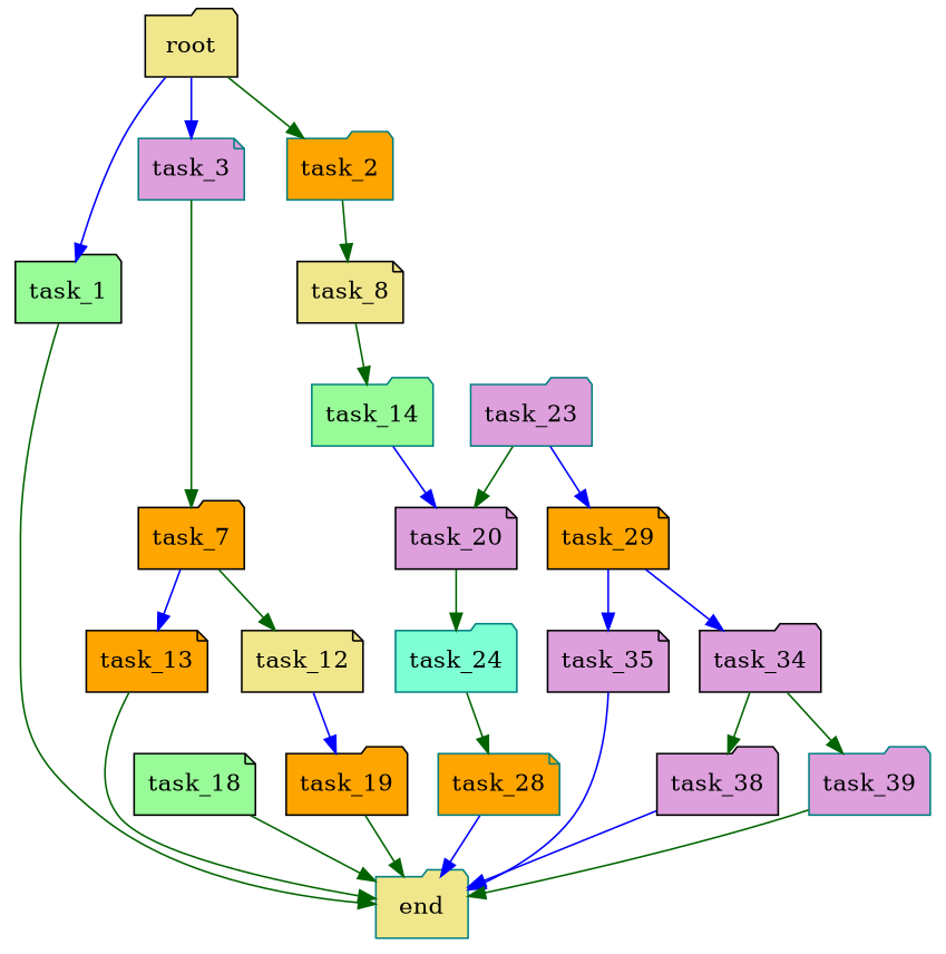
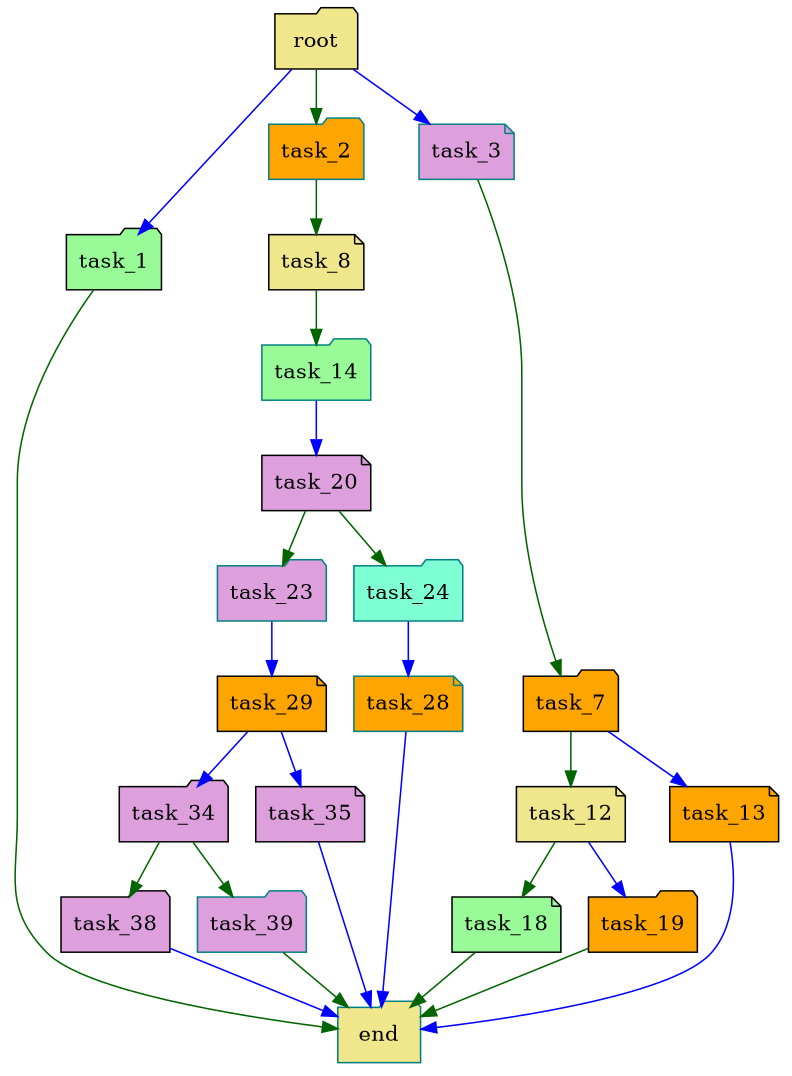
  digraph {
    node [color=black fillcolor=plum shape=folder style=filled]
    edge [color=darkgreen]
    root [fillcolor=khaki]
    task_1 [fillcolor=palegreen]
    task_2 [color=teal fillcolor=orange]
    task_3 [color=teal shape=note]
    end [color=teal fillcolor=khaki]
    task_8 [fillcolor=khaki shape=note]
    task_7 [fillcolor=orange]
    task_14 [color=teal fillcolor=palegreen]
    task_12 [fillcolor=khaki shape=note]
    task_13 [fillcolor=orange shape=note]
    task_18 [fillcolor=palegreen shape=note]
    task_19 [fillcolor=orange]
    task_20 [shape=note]
    task_23 [color=teal]
    task_24 [color=teal fillcolor=aquamarine]
    task_29 [fillcolor=orange shape=note]
    task_28 [color=teal fillcolor=orange shape=note]
    task_34
    task_35 [shape=note]
    task_38
    task_39 [color=teal]
    root -> task_1 [color=blue]
    root -> task_2
    root -> task_3 [color=blue]
    task_1 -> end
    task_2 -> task_8
    task_3 -> task_7
    task_8 -> task_14
    task_7 -> task_12
    task_7 -> task_13 [color=blue]
    task_14 -> task_20 [color=blue]
+   task_12 -> task_18
    task_12 -> task_19 [color=blue]
-   task_13 -> end
+   task_13 -> end [color=blue]
    task_18 -> end
    task_19 -> end
-   task_23 -> task_20
+   task_20 -> task_23
    task_20 -> task_24
    task_23 -> task_29 [color=blue]
-   task_24 -> task_28
+   task_24 -> task_28 [color=blue]
    task_29 -> task_34 [color=blue]
    task_29 -> task_35 [color=blue]
    task_28 -> end [color=blue]
    task_34 -> task_38
    task_34 -> task_39
    task_35 -> end [color=blue]
    task_38 -> end [color=blue]
    task_39 -> end
  }
